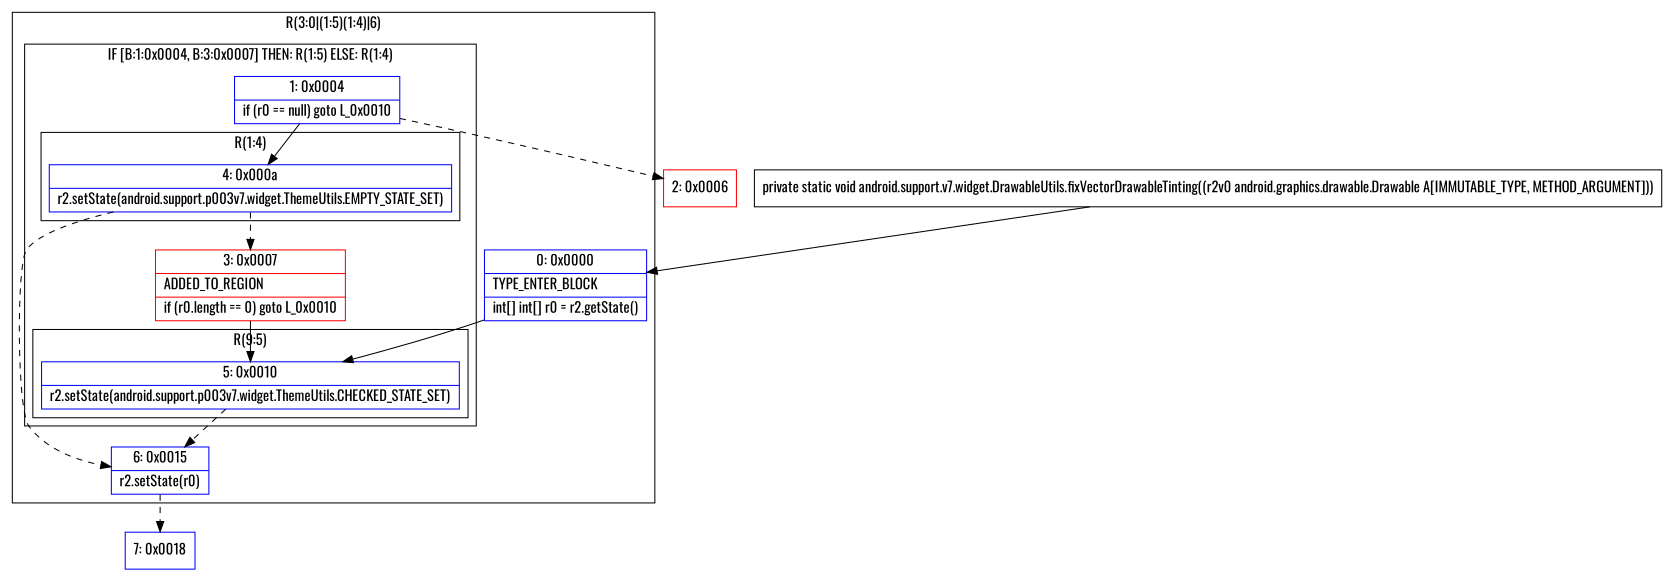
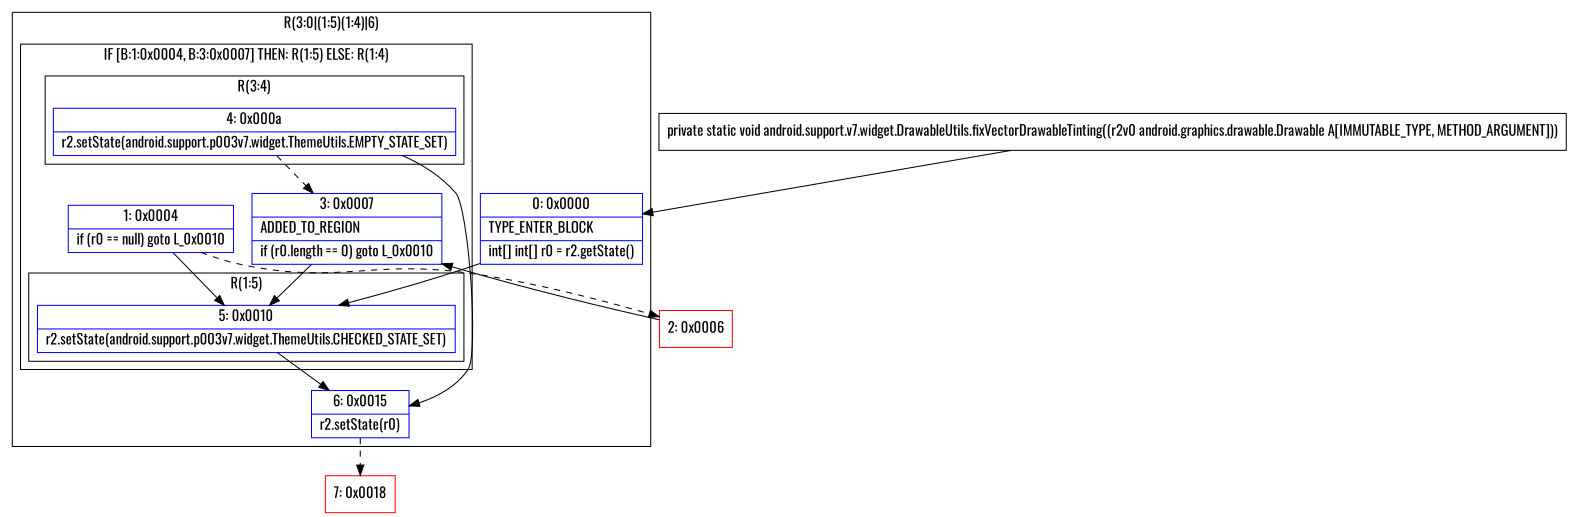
  digraph {
    fontname=Oswald
    node [color=blue fontname=Oswald shape=record]
    edge [fontname=Oswald]
    n1 [label="{5\:\ 0x0010|r2.setState(android.support.p003v7.widget.ThemeUtils.CHECKED_STATE_SET)\l}"]
    n2 [label="{4\:\ 0x000a|r2.setState(android.support.p003v7.widget.ThemeUtils.EMPTY_STATE_SET)\l}"]
    n3 [label="{1\:\ 0x0004|if (r0 == null) goto L_0x0010\l}"]
-   n4 [color=red label="{3\:\ 0x0007|ADDED_TO_REGION\l|if (r0.length == 0) goto L_0x0010\l}"]
+   n4 [label="{3\:\ 0x0007|ADDED_TO_REGION\l|if (r0.length == 0) goto L_0x0010\l}"]
    n5 [label="{0\:\ 0x0000|TYPE_ENTER_BLOCK\l|int[] int[] r0 = r2.getState()\l}"]
    n6 [label="{6\:\ 0x0015|r2.setState(r0)\l}"]
    n7 [color=red label="{2\:\ 0x0006}"]
-   n8 [label="{7\:\ 0x0018}"]
+   n8 [color=red label="{7\:\ 0x0018}"]
    n9 [label="{private static void android.support.v7.widget.DrawableUtils.fixVectorDrawableTinting((r2v0 android.graphics.drawable.Drawable A[IMMUTABLE_TYPE, METHOD_ARGUMENT])) }" color=""]
    subgraph cluster_1 {
      label="R(3:0|(1:5)(1:4)|6)"
      n5
      n6
      subgraph cluster_2 {
        label="IF [B:1:0x0004, B:3:0x0007] THEN: R(1:5) ELSE: R(1:4)"
        n3
        n4
        subgraph cluster_3 {
-         label="R(9:5)"
+         label="R(1:5)"
          n1
        }
        subgraph cluster_4 {
-         label="R(1:4)"
+         label="R(3:4)"
          n2
        }
      }
    }
-   n1 -> n6 [style=dashed]
+   n1 -> n6
    n2 -> n4 [style=dashed]
-   n2 -> n6 [style=dashed]
-   n3 -> n2
+   n2 -> n6
+   n3 -> n1
    n3 -> n7 [style=dashed]
    n4 -> n1
    n5 -> n1
    n6 -> n8 [style=dashed]
+   n7 -> n4
    n9 -> n5
  }
